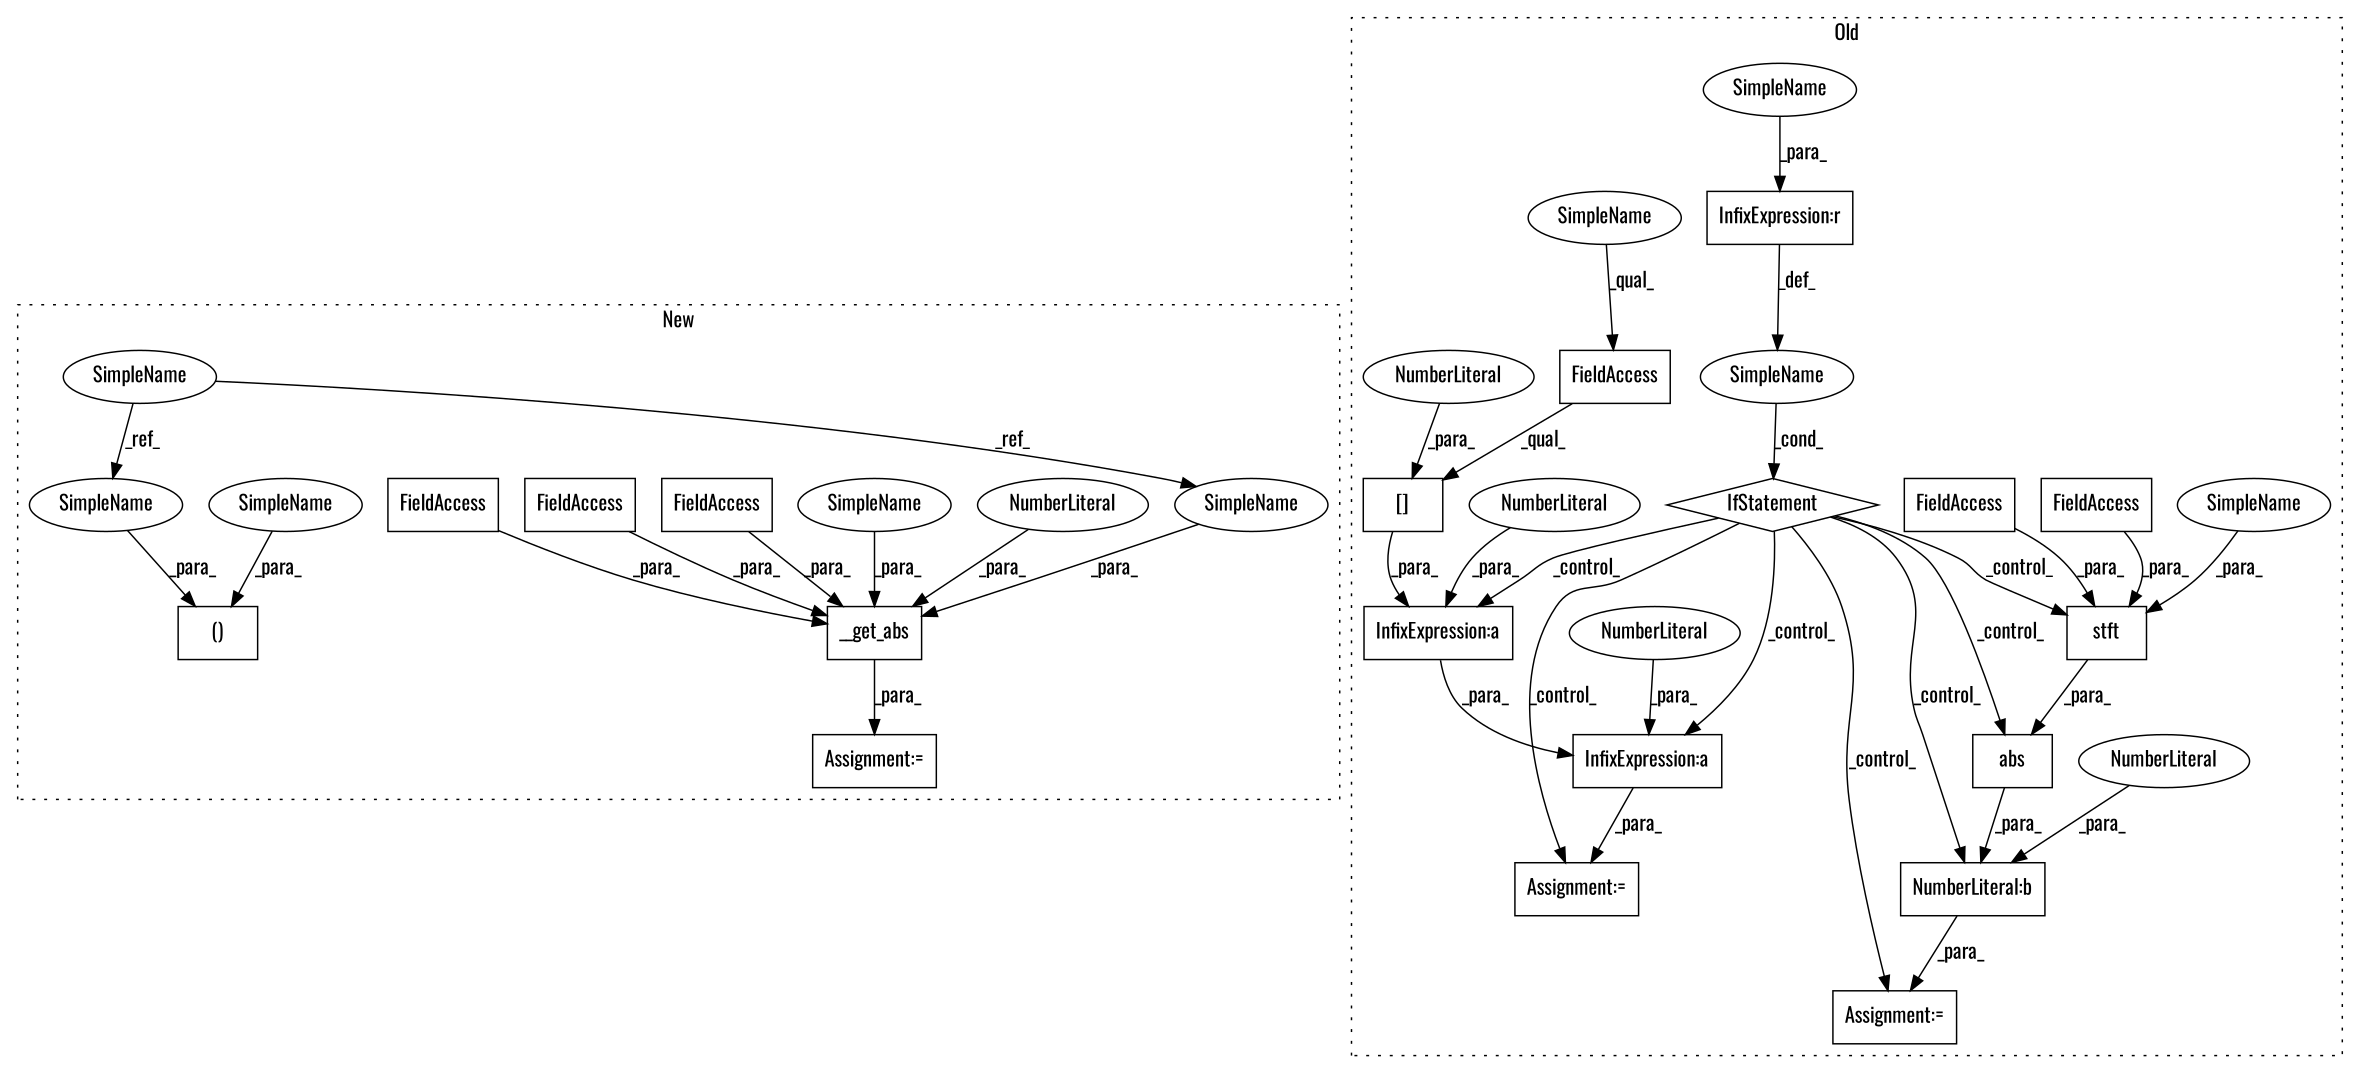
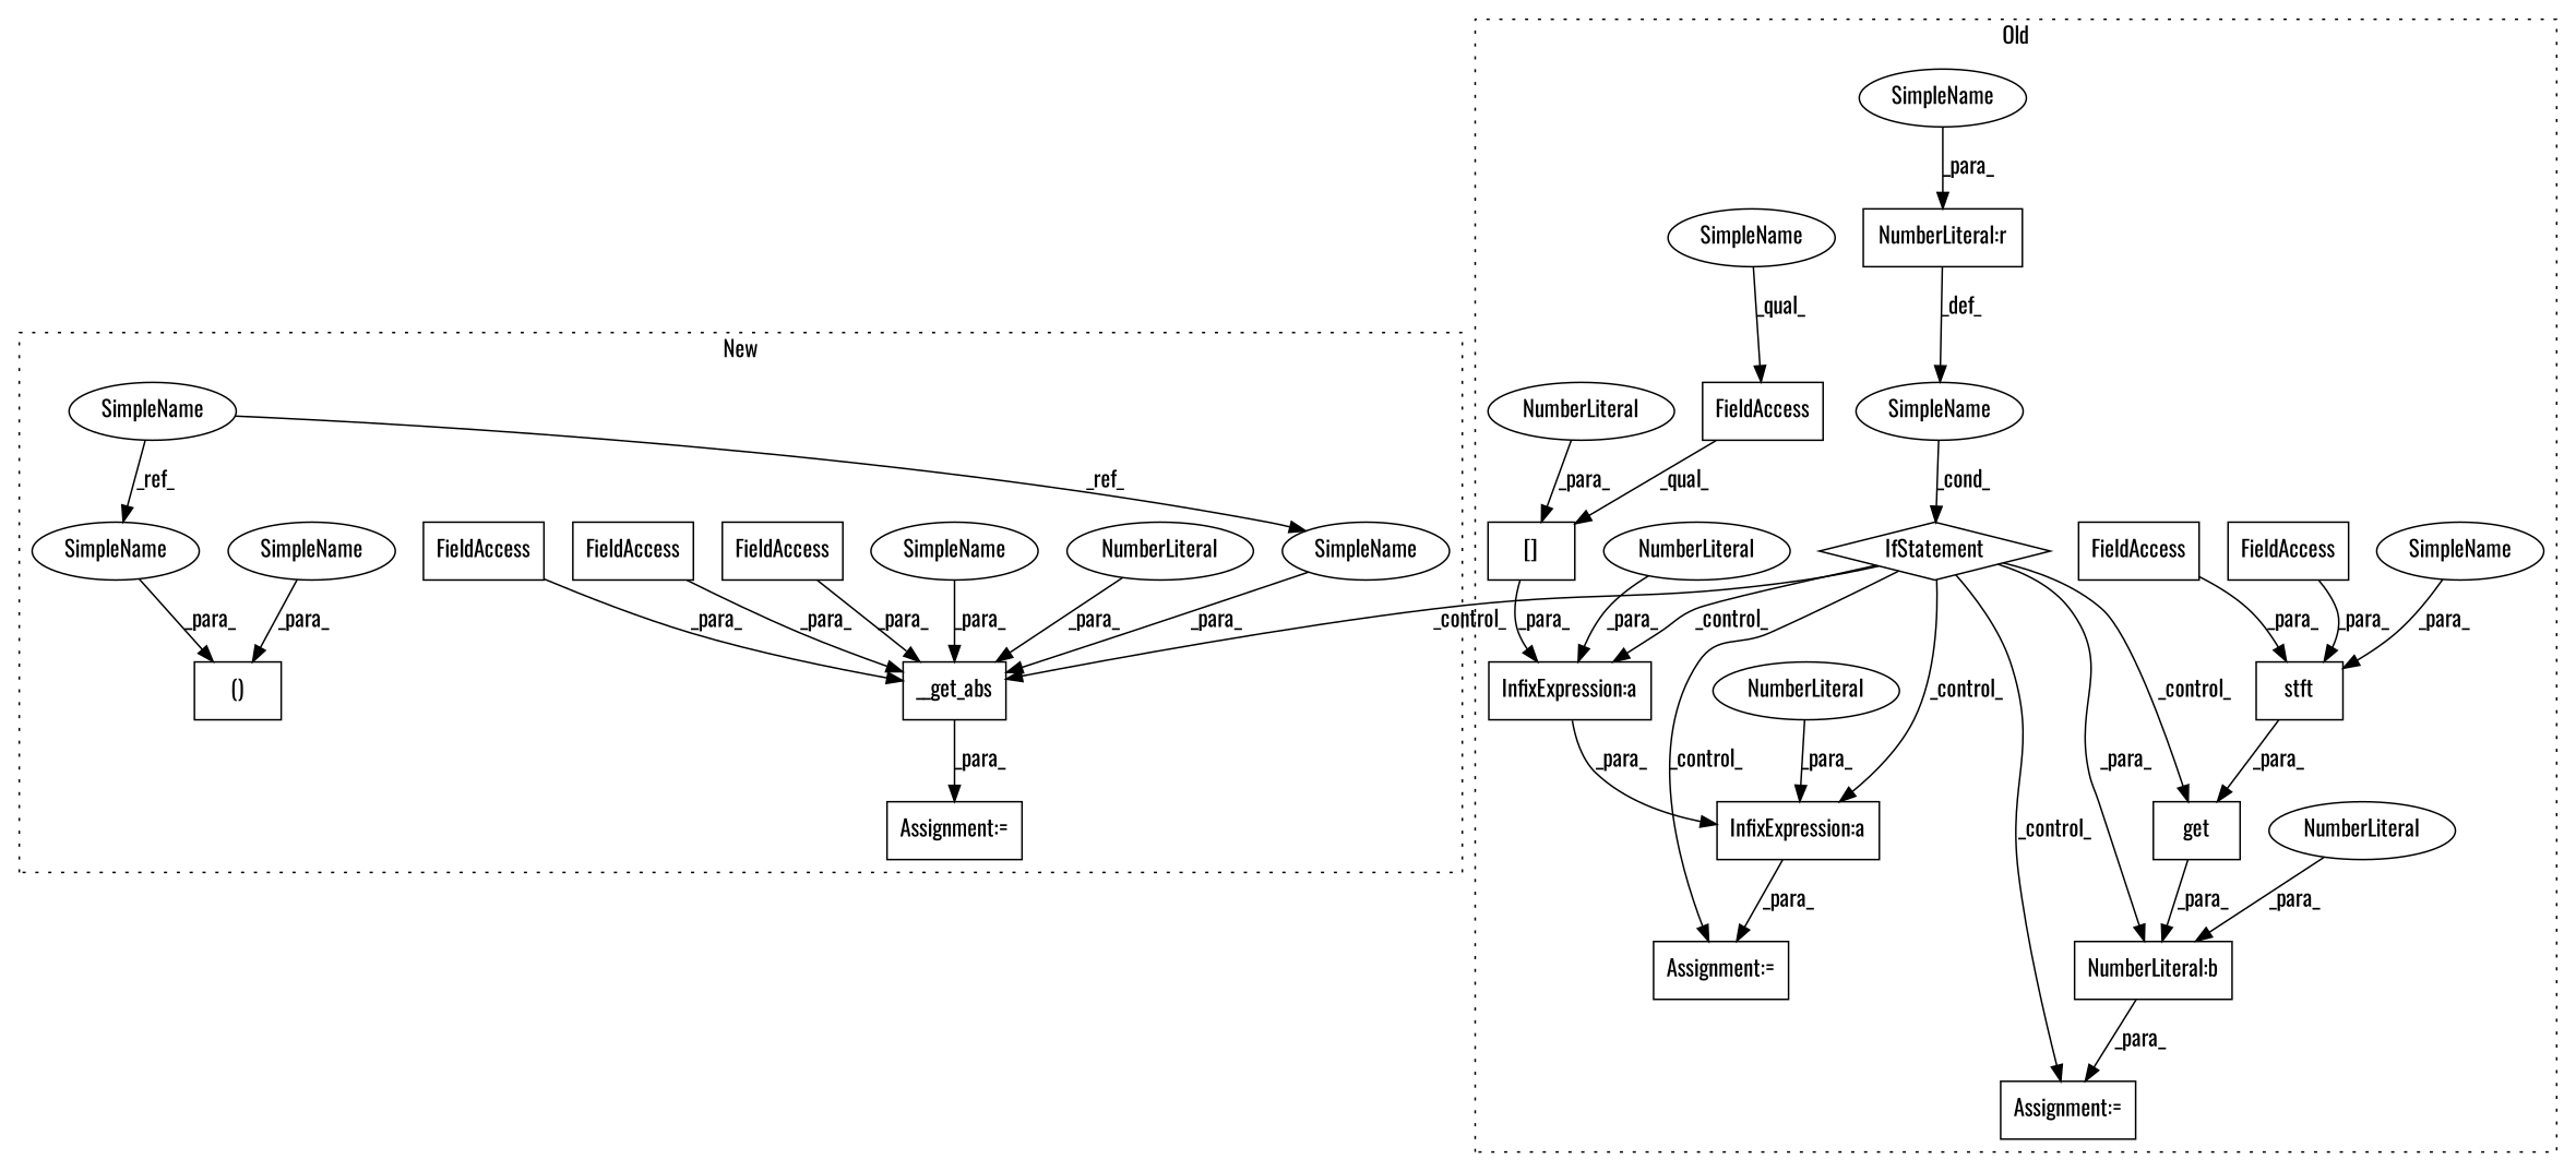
  digraph {
    fontname=Oswald
    node [a=42 fontname=Oswald l=1 s=5600 shape=box]
    edge [fontname=Oswald]
    n1 [a=25 l="4,2" label=IfStatement s="5504,5517" shape=diamond]
    n2 [label=SimpleName shape=ellipse l="" s=""]
    n3 [a=32 l="5,1" label=stft s="5540,5563"]
-   n4 [a=27 l=4 label="InfixExpression:r" s=5509]
+   n4 [a=27 l=4 label="NumberLiteral:r" s=5509]
    n5 [a=22 label=FieldAccess s=5545]
    n6 [a=22 l=10 label=FieldAccess s=5553]
    n7 [a=7 label="Assignment:=" s=5528]
    n8 [a=27 l=3 label="InfixExpression:a" s=5615]
    n9 [a=27 l=3 label="InfixExpression:a" s=5610]
    n10 [a=34 label=NumberLiteral s=5618 shape=ellipse]
    n11 [a=34 label=NumberLiteral s=5613 shape=ellipse]
    n12 [a=2 l="8,1" label="[]" s="5600,5609"]
    n13 [a=34 label=NumberLiteral s=5608 shape=ellipse]
-   n14 [a=32 l="4,1" label=abs s="5536,5564"]
+   n14 [a=32 l="4,1" label=get s="5536,5564"]
    n15 [a=22 l=7 label=FieldAccess]
    n16 [a=7 label="Assignment:=" s=5597]
    n17 [a=27 l=3 label="NumberLiteral:b" s=5565]
    n18 [a=34 label=NumberLiteral s=5568 shape=ellipse]
    n19 [l=5 label=SimpleName s=5547 shape=ellipse]
    n20 [label=SimpleName s=5508 shape=ellipse]
    n21 [label=SimpleName shape=ellipse]
    n22 [a=32 l="11,1" label=__get_abs s="5486,5522"]
    n23 [a=22 label=FieldAccess s=5497]
    n24 [a=22 l=10 label=FieldAccess s=5510]
    n25 [a=22 l=2 label=FieldAccess s=5499]
    n26 [a=7 l=2 label="Assignment:=" s=5484]
    n27 [label=SimpleName s=5338 shape=ellipse]
    n28 [a=106 l=19 label="()" s=5465]
    n29 [a=34 label=NumberLiteral s=5521 shape=ellipse]
    n30 [label=SimpleName s=5465 shape=ellipse]
    n31 [label=SimpleName s=5502 shape=ellipse]
    n32 [l=5 label=SimpleName s=5479 shape=ellipse]
    n33 [l=5 label=SimpleName s=5504 shape=ellipse]
    subgraph cluster_1 {
      label=Old
      style=dotted
      n1
      n2
      n3
      n4
      n5
      n6
      n7
      n8
      n9
      n10
      n11
      n12
      n13
      n14
      n15
      n16
      n17
      n18
      n19
      n20
      n21
    }
    subgraph cluster_2 {
      label=New
      style=dotted
      n22
      n23
      n24
      n25
      n26
      n27
      n28
      n29
      n30
      n31
      n32
      n33
    }
-   n1 -> n3 [label=_control_]
+   n1 -> n22 [label=_control_]
    n1 -> n7 [label=_control_]
    n1 -> n8 [label=_control_]
    n1 -> n9 [label=_control_]
    n1 -> n14 [label=_control_]
    n1 -> n16 [label=_control_]
-   n1 -> n17 [label=_control_]
+   n1 -> n17 [label=_para_]
    n2 -> n1 [label=_cond_]
    n3 -> n14 [label=_para_]
    n4 -> n2 [label=_def_]
    n5 -> n3 [label=_para_]
    n6 -> n3 [label=_para_]
    n8 -> n16 [label=_para_]
    n9 -> n8 [label=_para_]
    n10 -> n8 [label=_para_]
    n11 -> n9 [label=_para_]
    n12 -> n9 [label=_para_]
    n13 -> n12 [label=_para_]
    n14 -> n17 [label=_para_]
    n15 -> n12 [label=_qual_]
    n17 -> n7 [label=_para_]
    n18 -> n17 [label=_para_]
    n19 -> n3 [label=_para_]
    n20 -> n4 [label=_para_]
    n21 -> n15 [label=_qual_]
    n22 -> n26 [label=_para_]
    n23 -> n22 [label=_para_]
    n24 -> n22 [label=_para_]
    n25 -> n22 [label=_para_]
    n27 -> n30 [label=_ref_]
    n27 -> n31 [label=_ref_]
    n29 -> n22 [label=_para_]
    n30 -> n28 [label=_para_]
    n31 -> n22 [label=_para_]
    n32 -> n28 [label=_para_]
    n33 -> n22 [label=_para_]
  }
